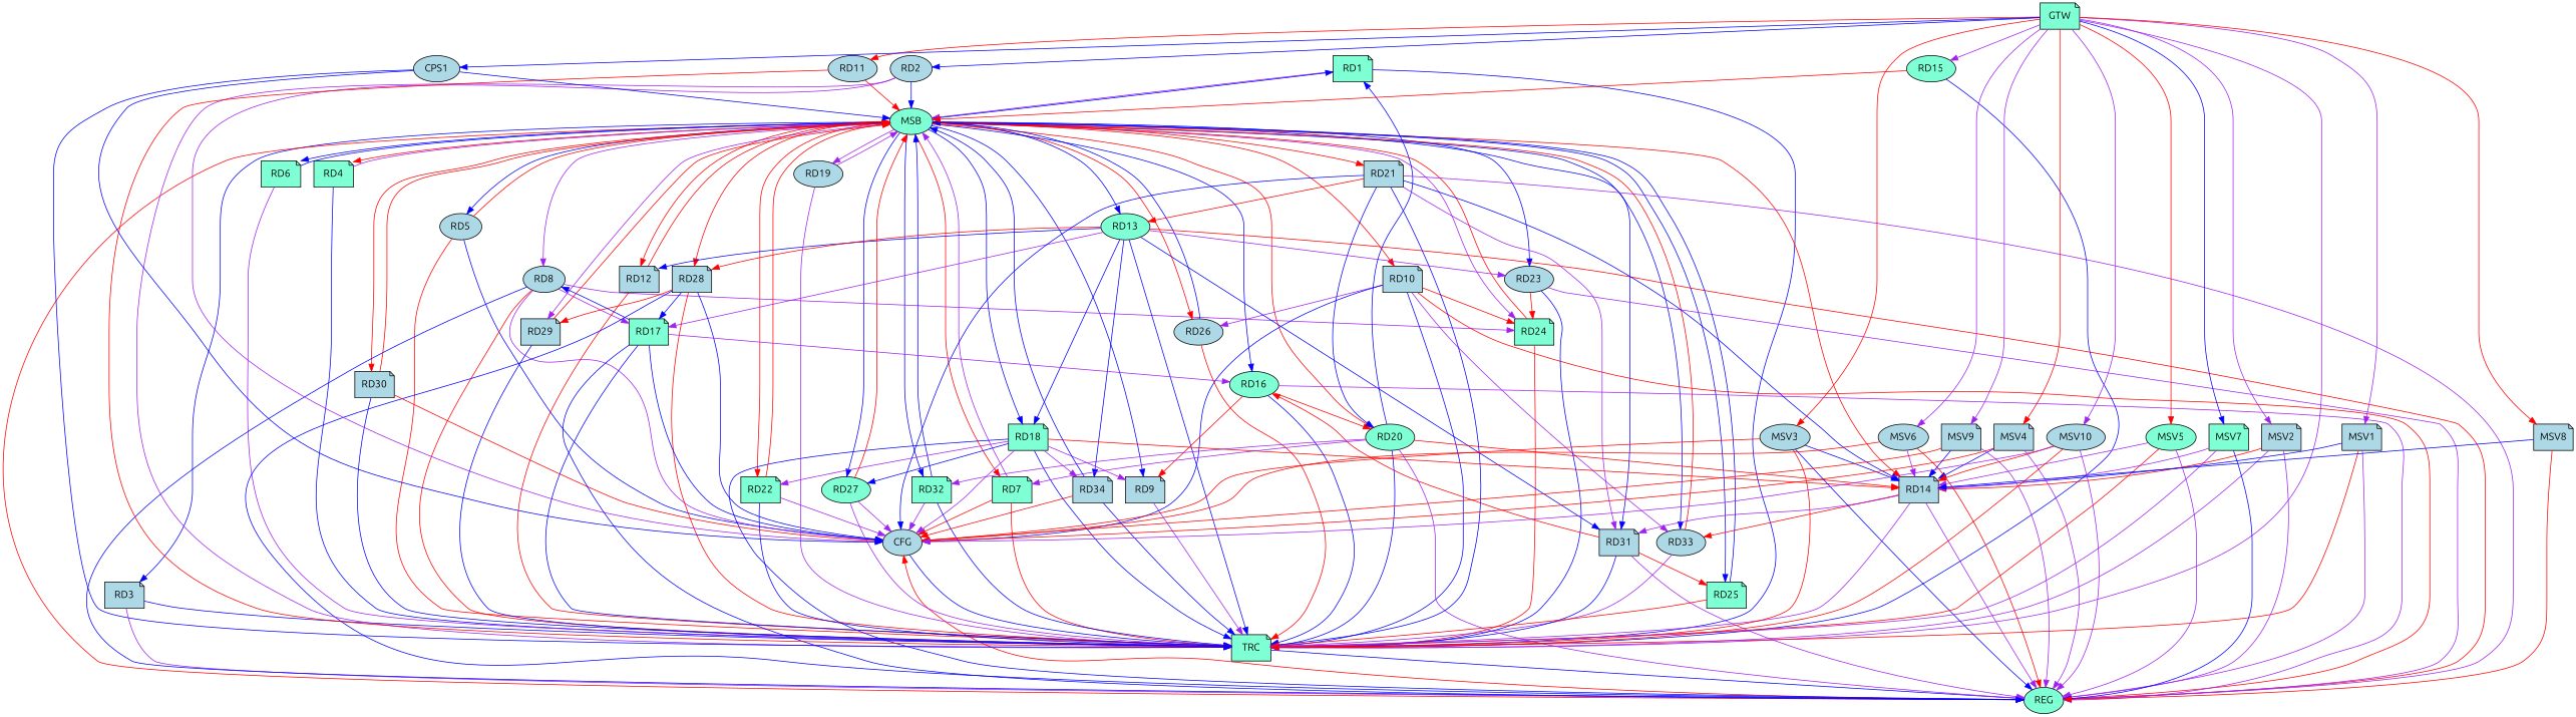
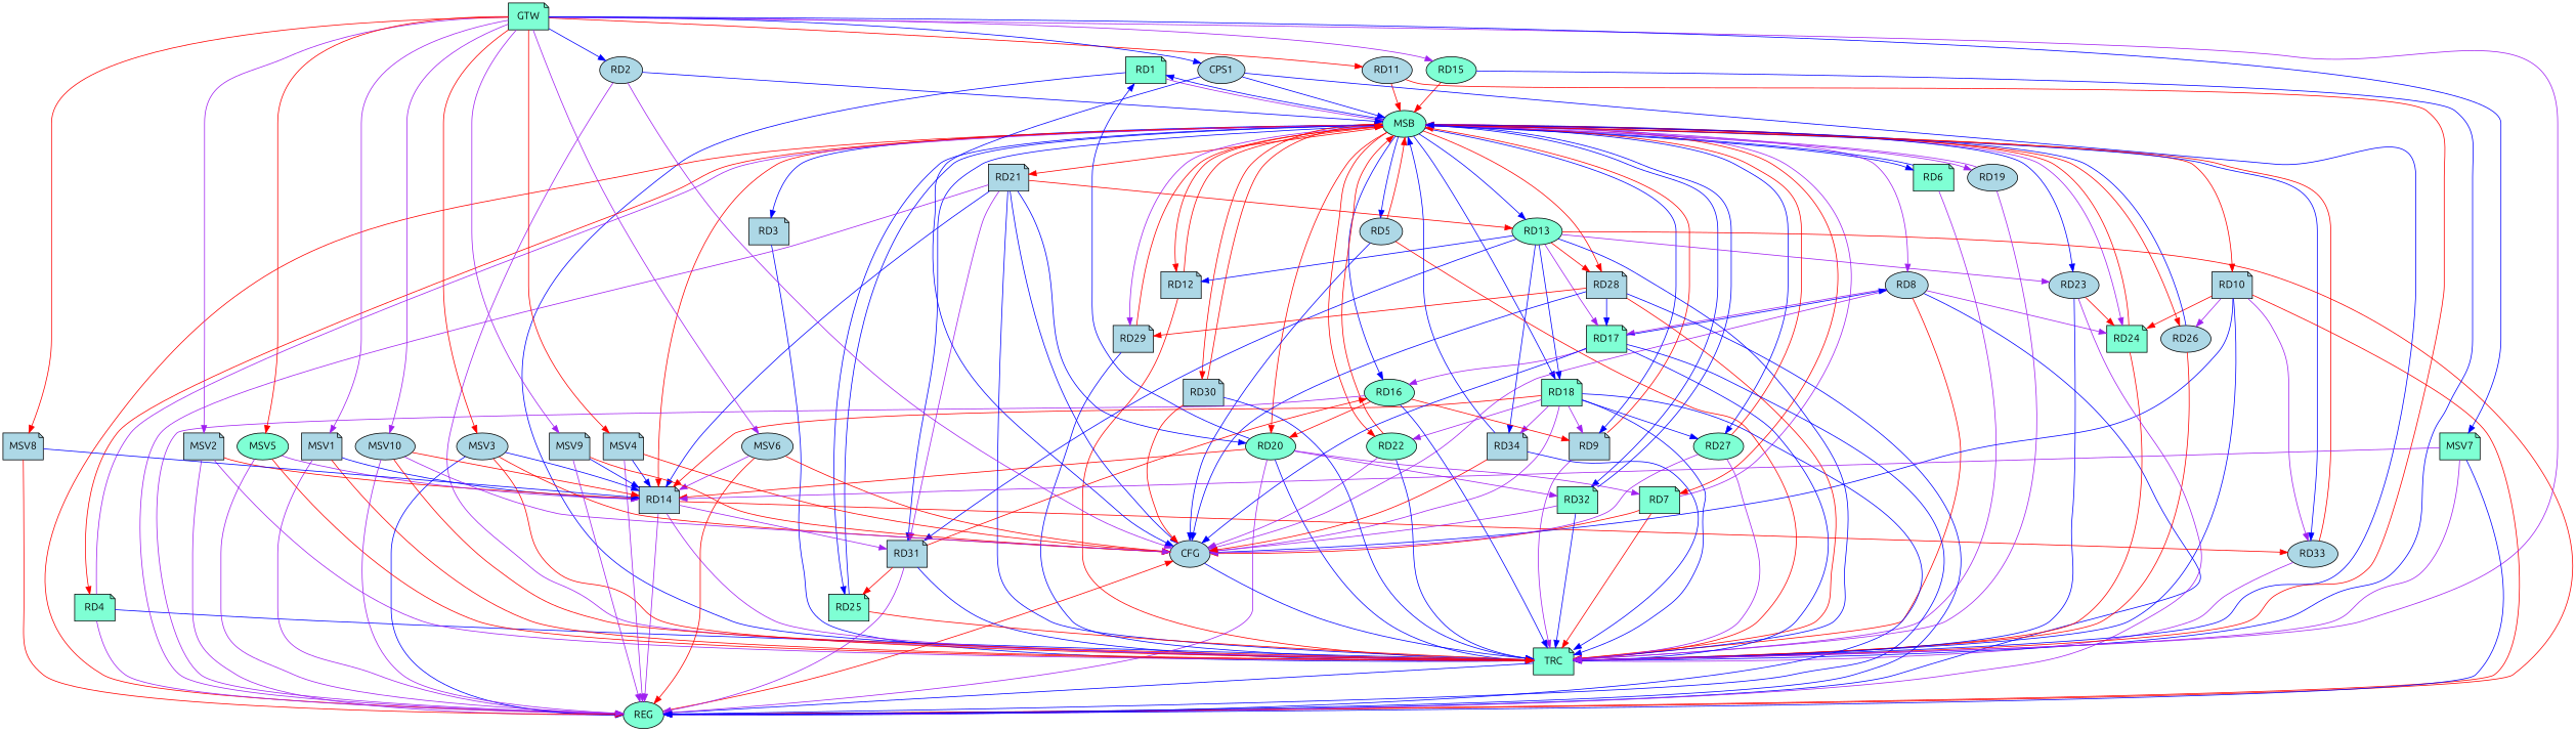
  strict digraph {
    fontname=Ubuntu
    node [fillcolor=lightblue fontname=Ubuntu shape=note style=filled]
    edge [color=blue fontname=Ubuntu]
    n1 [fillcolor=aquamarine label=RD1]
    n2 [fillcolor=aquamarine label=MSB shape=ellipse]
    n3 [fillcolor=aquamarine label=TRC]
    n4 [label=RD3]
    n5 [fillcolor=aquamarine label=REG shape=ellipse]
    n6 [fillcolor=aquamarine label=RD4]
    n7 [label=RD5 shape=ellipse]
    n8 [fillcolor=aquamarine label=RD6]
    n9 [fillcolor=aquamarine label=RD7]
    n10 [label=RD8 shape=ellipse]
    n11 [fillcolor=aquamarine label=RD24]
    n12 [label=RD9]
    n13 [label=RD10]
    n14 [label=RD26 shape=ellipse]
    n15 [label=RD33 shape=ellipse]
    n16 [label=RD12]
    n17 [fillcolor=aquamarine label=RD13 shape=ellipse]
    n18 [fillcolor=aquamarine label=RD18]
    n19 [label=RD23 shape=ellipse]
    n20 [label=RD28]
    n21 [label=RD31]
    n22 [label=RD14]
    n23 [fillcolor=aquamarine label=RD16 shape=ellipse]
    n24 [fillcolor=aquamarine label=RD20 shape=ellipse]
-   n25 [fillcolor=aquamarine label=RD22]
+   n25 [fillcolor=aquamarine label=RD22 shape=ellipse]
    n26 [fillcolor=aquamarine label=RD27 shape=ellipse]
    n27 [label=RD19 shape=ellipse]
    n28 [fillcolor=aquamarine label=RD32]
    n29 [label=RD21]
    n30 [fillcolor=aquamarine label=RD25]
    n31 [label=RD29]
    n32 [label=RD30]
    n33 [label=RD2 shape=ellipse]
    n34 [label=CFG shape=ellipse]
    n35 [fillcolor=aquamarine label=RD17]
    n36 [label=RD11 shape=ellipse]
    n37 [label=RD34]
    n38 [fillcolor=aquamarine label=RD15 shape=ellipse]
    n39 [label=CPS1 shape=ellipse]
    n40 [fillcolor=aquamarine label=GTW]
    n41 [label=MSV1]
    n42 [label=MSV2]
    n43 [label=MSV3 shape=ellipse]
    n44 [label=MSV4]
    n45 [fillcolor=aquamarine label=MSV5 shape=ellipse]
    n46 [label=MSV6 shape=ellipse]
    n47 [fillcolor=aquamarine label=MSV7]
    n48 [label=MSV8]
    n49 [label=MSV9]
    n50 [label=MSV10 shape=ellipse]
    n1 -> n2 [color=purple]
    n1 -> n3
    n2 -> n1
    n2 -> n4
    n2 -> n5 [color=red]
    n2 -> n6 [color=red]
    n2 -> n7
    n2 -> n8
    n2 -> n9 [color=red]
    n2 -> n10 [color=purple]
    n2 -> n11 [color=purple]
    n2 -> n12
    n2 -> n13 [color=red]
    n2 -> n14 [color=red]
    n2 -> n15
    n2 -> n16 [color=red]
    n2 -> n17
    n2 -> n18
    n2 -> n19
    n2 -> n20 [color=red]
    n2 -> n21
    n2 -> n22 [color=red]
    n2 -> n23
    n2 -> n24 [color=red]
    n2 -> n25 [color=red]
    n2 -> n26
    n2 -> n27 [color=purple]
    n2 -> n28
    n2 -> n29 [color=red]
    n2 -> n30
    n2 -> n31 [color=purple]
    n2 -> n32 [color=red]
    n3 -> n5
    n4 -> n3
-   n4 -> n5 [color=purple]
+   n6 -> n5 [color=purple]
    n5 -> n34 [color=red]
    n6 -> n2 [color=purple]
    n6 -> n3
    n7 -> n2 [color=red]
    n7 -> n3 [color=red]
    n7 -> n34
    n8 -> n2
    n8 -> n3 [color=purple]
    n9 -> n2 [color=purple]
    n9 -> n3 [color=red]
    n9 -> n34 [color=red]
    n10 -> n3 [color=red]
    n10 -> n5
    n10 -> n11 [color=purple]
    n10 -> n34 [color=purple]
    n10 -> n35 [color=purple]
    n11 -> n2 [color=red]
    n11 -> n3 [color=red]
+   n12 -> n2 [color=red]
    n12 -> n3 [color=purple]
    n13 -> n3
    n13 -> n5 [color=red]
    n13 -> n11 [color=red]
    n13 -> n14 [color=purple]
    n13 -> n15 [color=purple]
    n13 -> n34
    n14 -> n2
    n14 -> n3 [color=red]
    n15 -> n2 [color=red]
    n15 -> n3 [color=purple]
    n16 -> n2 [color=red]
    n16 -> n3 [color=red]
    n17 -> n3
    n17 -> n5 [color=red]
    n17 -> n16
    n17 -> n18
    n17 -> n19 [color=purple]
    n17 -> n20 [color=red]
    n17 -> n21
    n17 -> n35 [color=purple]
    n17 -> n37
    n18 -> n3
    n18 -> n5
    n18 -> n12 [color=purple]
    n18 -> n22 [color=red]
    n18 -> n25 [color=purple]
    n18 -> n26
    n18 -> n34 [color=purple]
    n18 -> n37 [color=purple]
    n19 -> n3
    n19 -> n5 [color=purple]
    n19 -> n11 [color=red]
    n20 -> n3 [color=red]
    n20 -> n5
    n20 -> n31 [color=red]
    n20 -> n34
    n20 -> n35
    n21 -> n3
    n21 -> n5 [color=purple]
    n21 -> n23 [color=red]
    n21 -> n30 [color=red]
    n22 -> n3 [color=purple]
    n22 -> n5 [color=purple]
    n22 -> n15 [color=red]
    n22 -> n21 [color=purple]
    n23 -> n3
    n23 -> n5 [color=purple]
    n23 -> n12 [color=red]
    n23 -> n24 [color=red]
    n24 -> n1
    n24 -> n3
    n24 -> n5 [color=purple]
    n24 -> n9 [color=purple]
    n24 -> n22 [color=red]
    n24 -> n28 [color=purple]
    n25 -> n2 [color=red]
    n25 -> n3
    n25 -> n34 [color=purple]
    n26 -> n2 [color=red]
    n26 -> n3 [color=purple]
    n26 -> n34 [color=purple]
    n27 -> n2 [color=purple]
    n27 -> n3 [color=purple]
    n28 -> n2
    n28 -> n3
    n28 -> n34 [color=purple]
    n29 -> n3
    n29 -> n5 [color=purple]
    n29 -> n17 [color=red]
    n29 -> n21 [color=purple]
    n29 -> n22
    n29 -> n24
    n29 -> n34
    n30 -> n2
    n30 -> n3 [color=red]
    n31 -> n2 [color=red]
    n31 -> n3
    n32 -> n2 [color=red]
    n32 -> n3
    n32 -> n34 [color=red]
    n33 -> n2
    n33 -> n3 [color=purple]
    n33 -> n34 [color=purple]
    n34 -> n3
    n35 -> n3
    n35 -> n5
    n35 -> n10
    n35 -> n23 [color=purple]
    n35 -> n34
    n36 -> n2 [color=red]
    n36 -> n3 [color=red]
    n37 -> n2
    n37 -> n3
    n37 -> n34 [color=red]
    n38 -> n2 [color=red]
    n38 -> n3
    n39 -> n2
    n39 -> n3
    n39 -> n34
    n40 -> n3 [color=purple]
    n40 -> n33
    n40 -> n36 [color=red]
    n40 -> n38 [color=purple]
    n40 -> n39
    n40 -> n41 [color=purple]
    n40 -> n42 [color=purple]
    n40 -> n43 [color=red]
    n40 -> n44 [color=red]
    n40 -> n45 [color=red]
    n40 -> n46 [color=purple]
    n40 -> n47
    n40 -> n48 [color=red]
    n40 -> n49 [color=purple]
    n40 -> n50 [color=purple]
    n41 -> n3 [color=red]
    n41 -> n5 [color=purple]
    n41 -> n22
    n42 -> n3 [color=purple]
    n42 -> n5 [color=purple]
    n42 -> n22 [color=red]
    n43 -> n3 [color=red]
    n43 -> n5
    n43 -> n22
    n43 -> n34 [color=red]
    n44 -> n5 [color=purple]
    n44 -> n22
    n44 -> n34 [color=red]
    n45 -> n3 [color=red]
    n45 -> n5 [color=purple]
    n45 -> n22 [color=purple]
    n46 -> n5 [color=red]
    n46 -> n22 [color=purple]
    n46 -> n34 [color=red]
    n47 -> n3 [color=purple]
    n47 -> n5
    n47 -> n22 [color=purple]
    n48 -> n5 [color=red]
    n48 -> n22
    n49 -> n5 [color=purple]
    n49 -> n22
    n49 -> n34 [color=red]
    n50 -> n3 [color=red]
    n50 -> n5 [color=purple]
    n50 -> n22 [color=red]
    n50 -> n34 [color=purple]
  }
